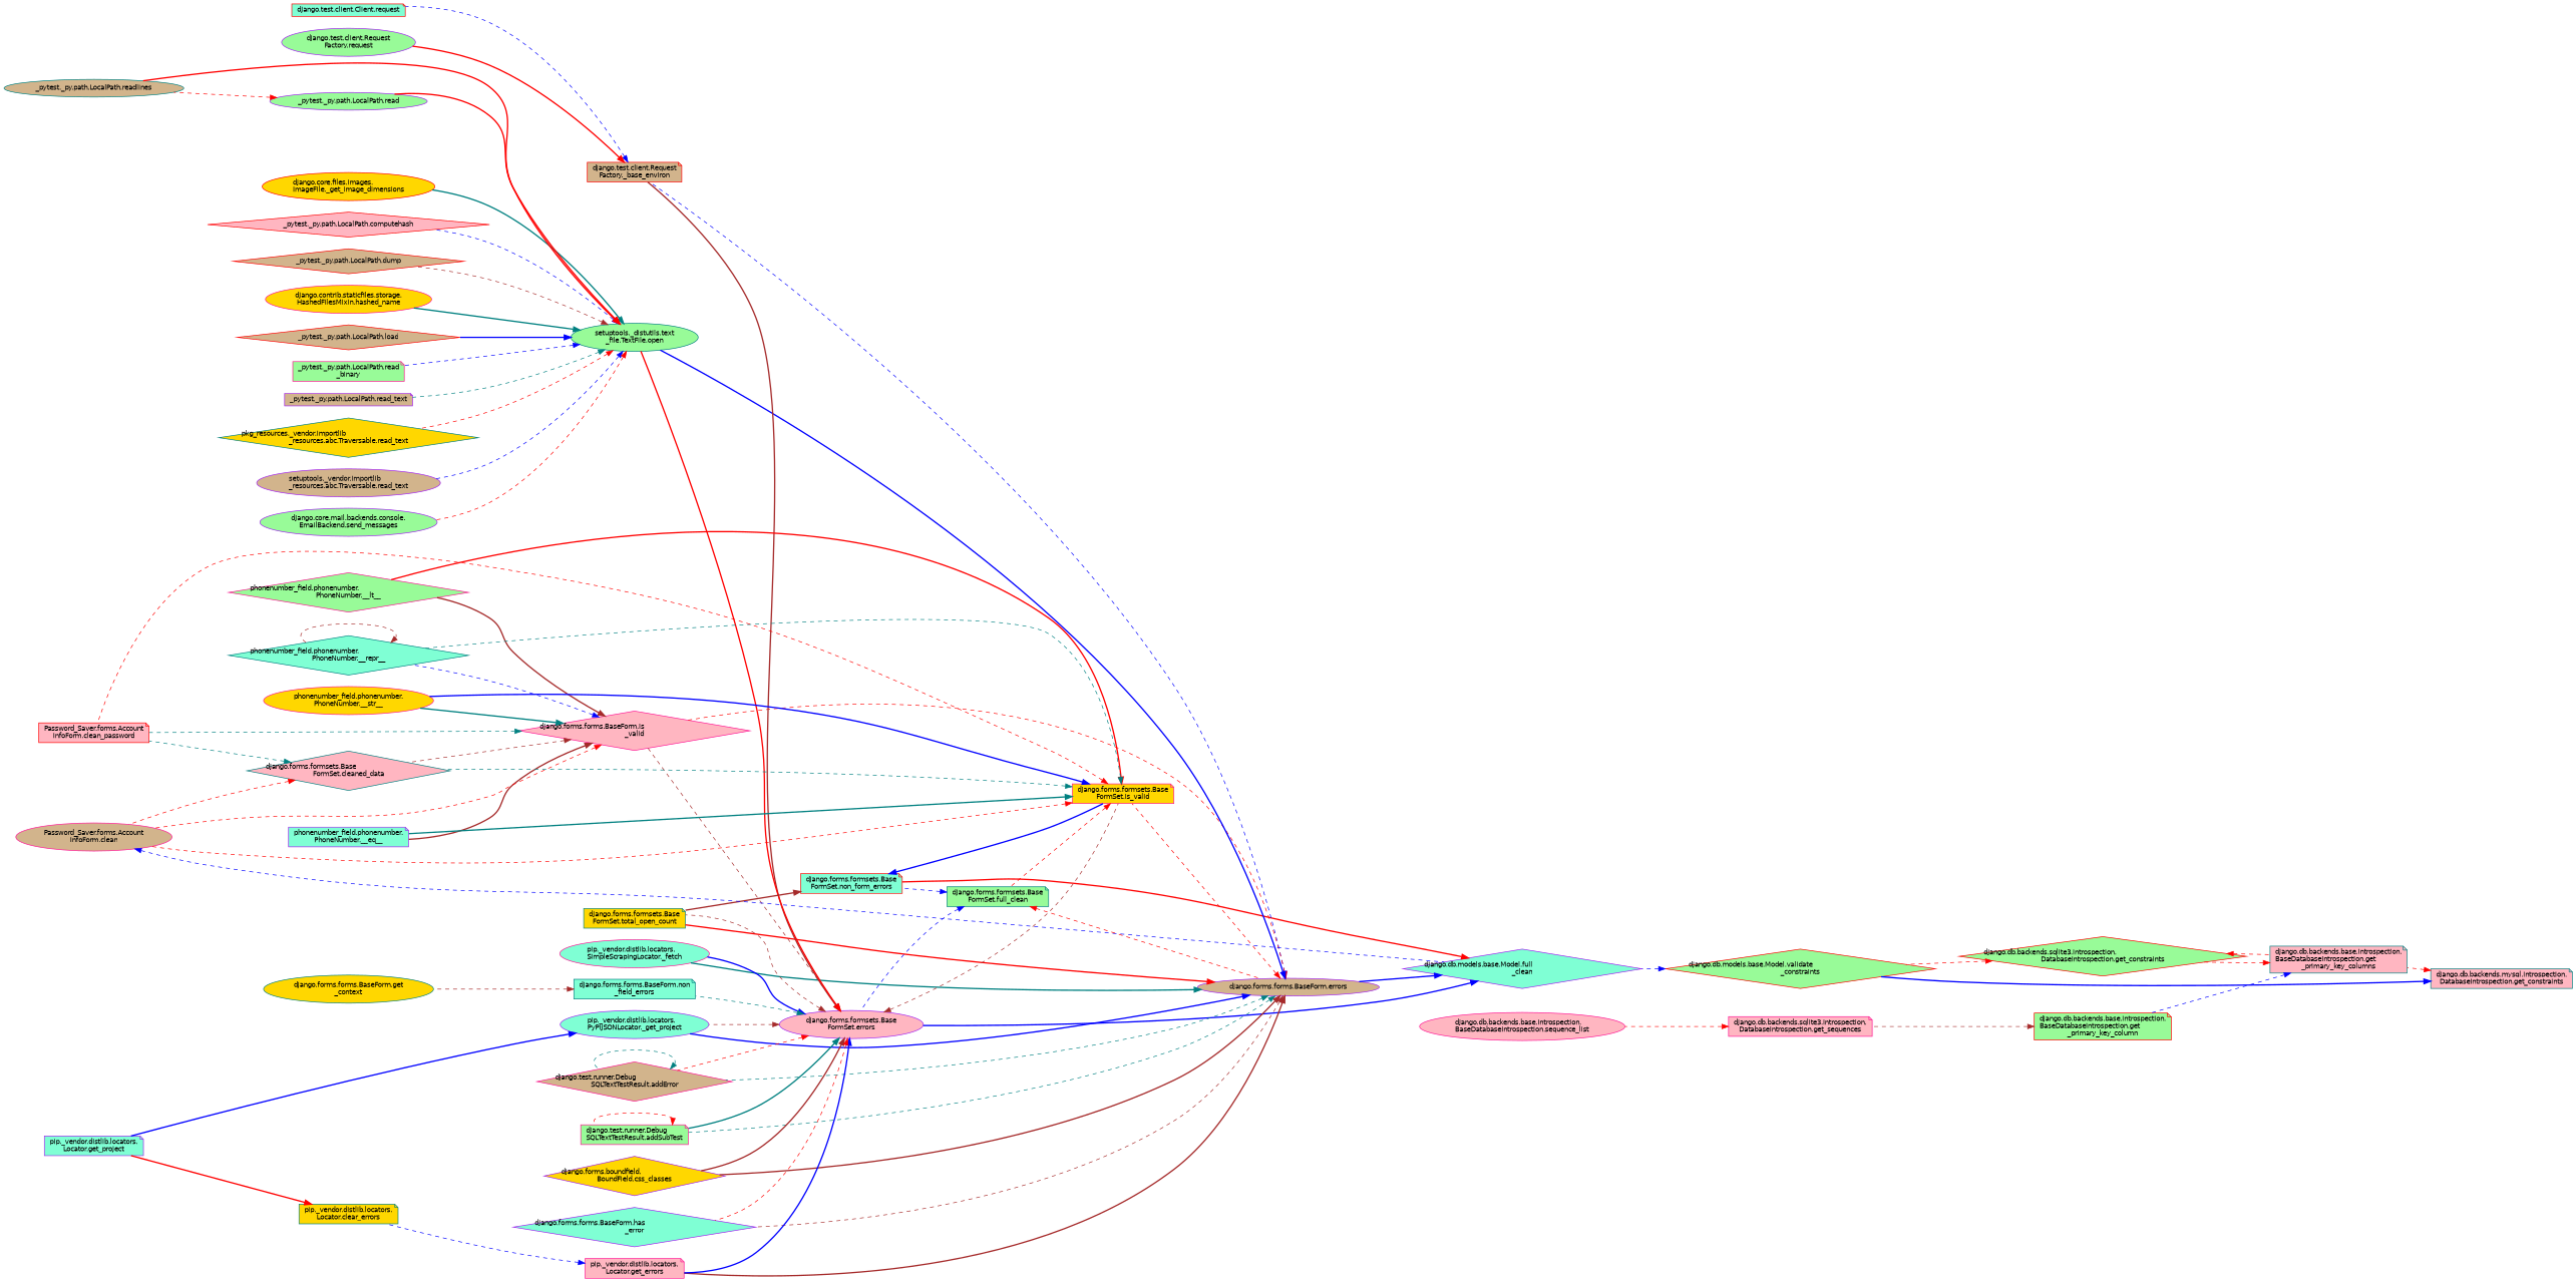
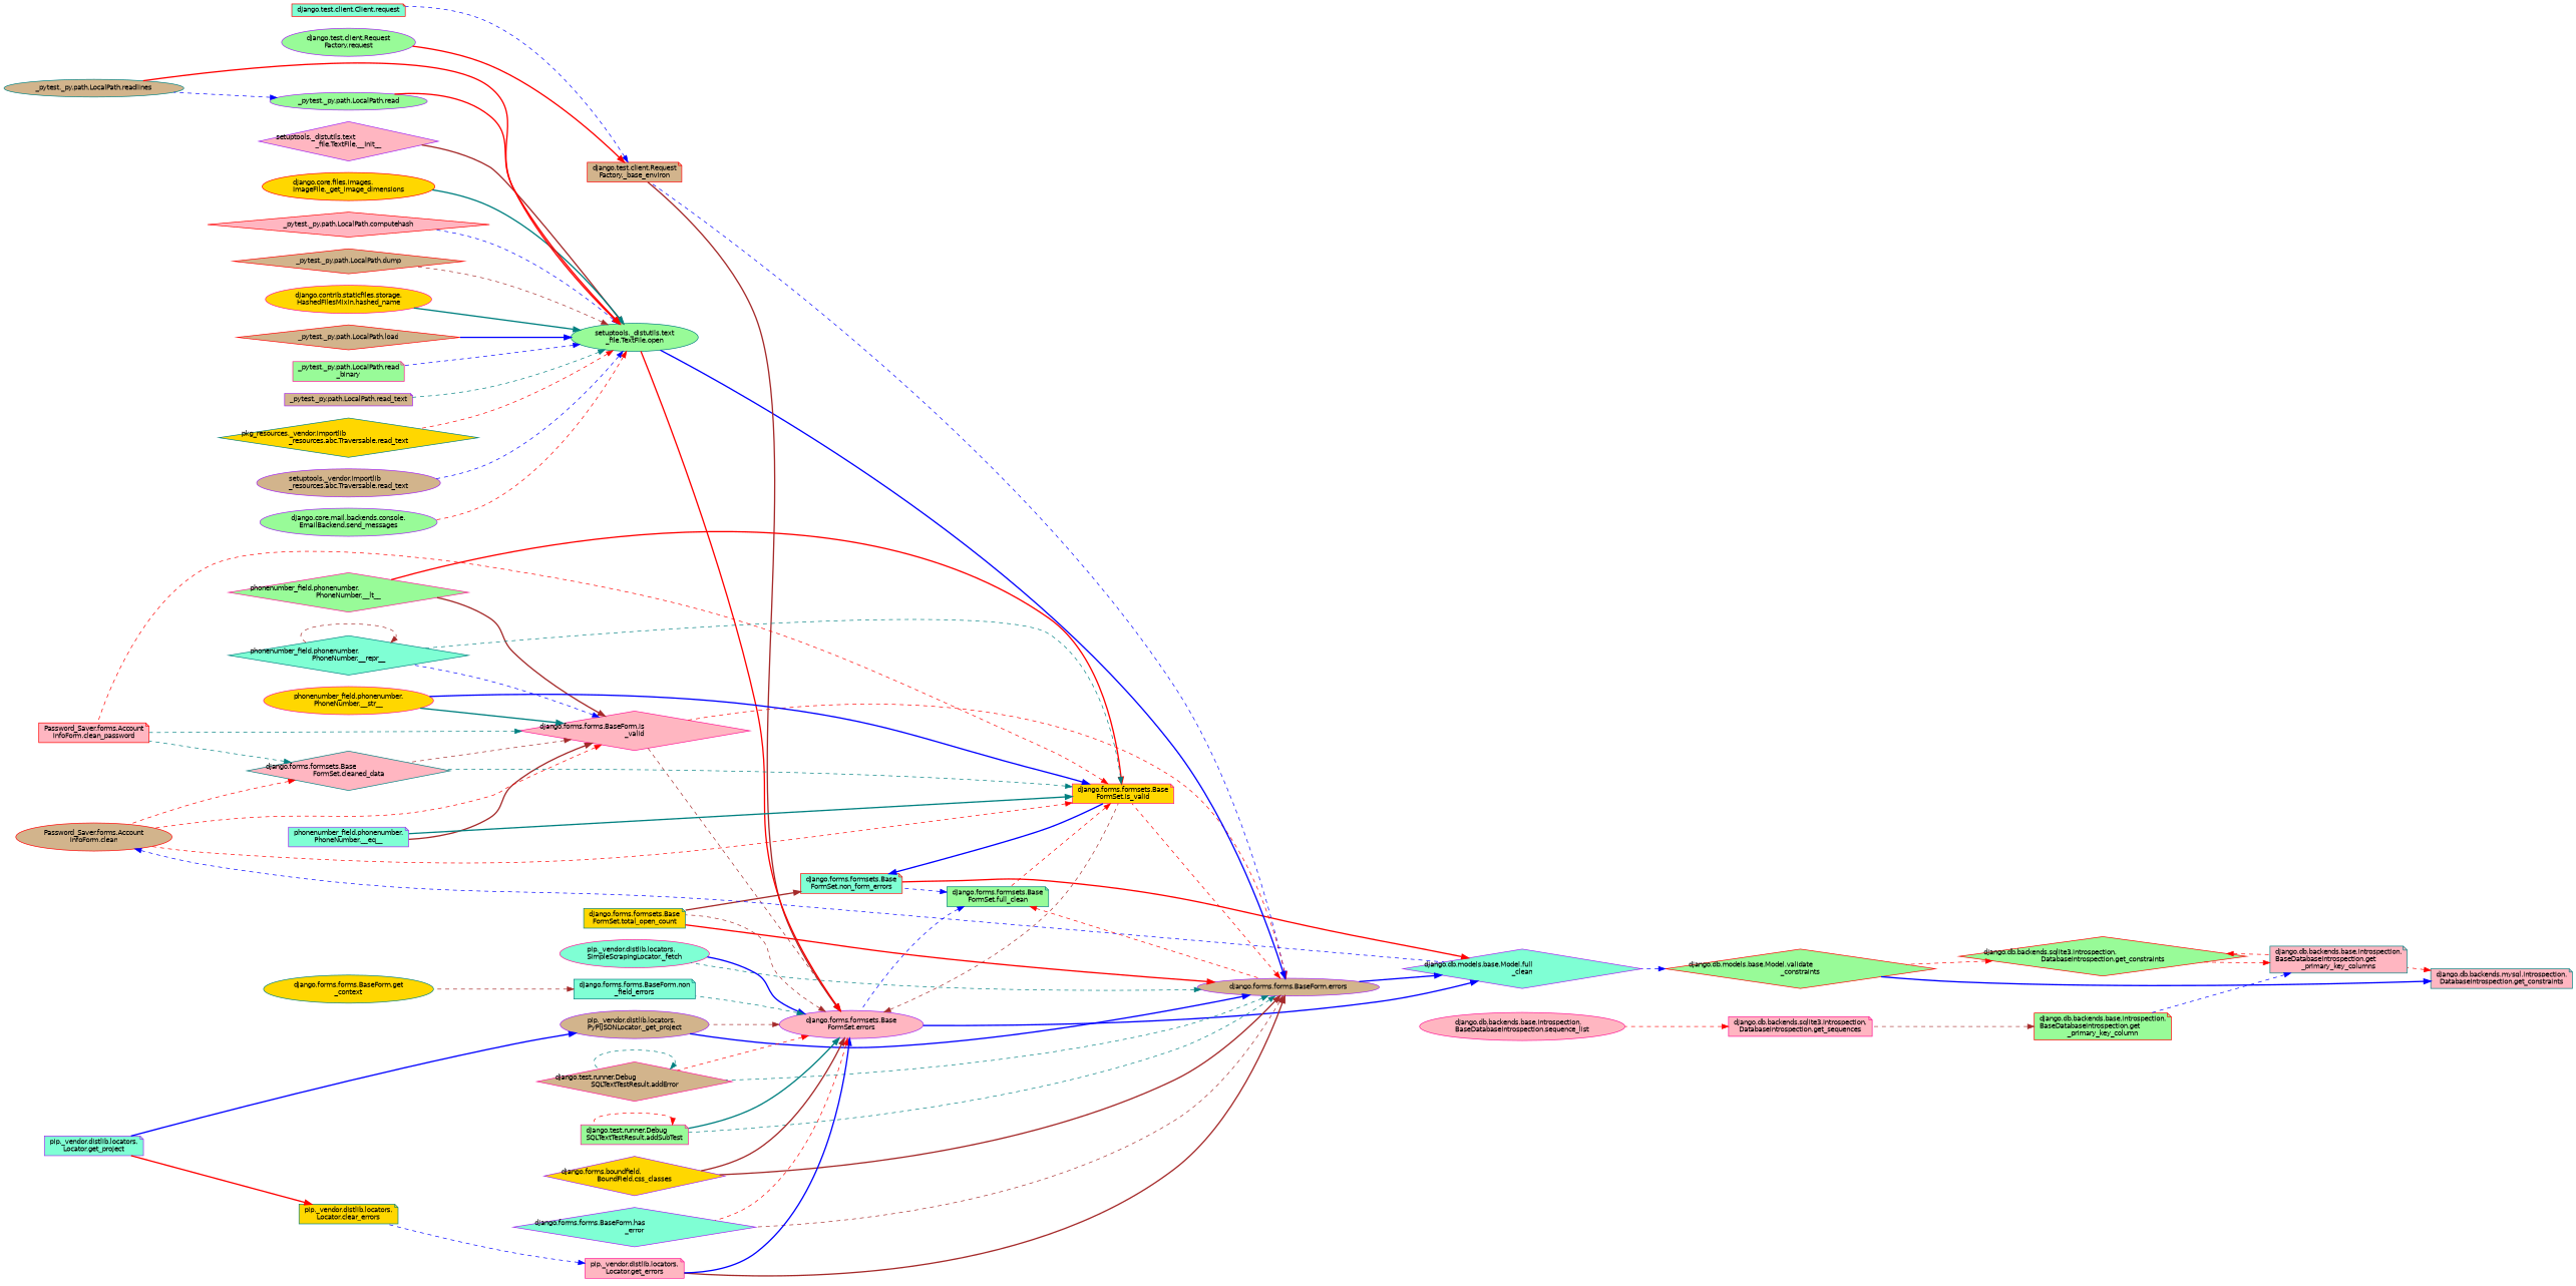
  digraph {
    rankdir=RL
    node [color=purple fillcolor=lightpink fontname=Helvetica fontsize=10 shape=note style=filled]
    edge [color=red dir=back fontname=Helvetica fontsize=10 labelfontname=Helvetica labelfontsize=10 style=dashed]
    n1 [color=teal fontcolor=black height=0.2 label="django.db.backends.mysql.introspection.\lDatabaseIntrospection.get_constraints" width=0.4]
    n2 [color=teal height=0.2 label="django.db.backends.base.introspection.\lBaseDatabaseIntrospection.get\l_primary_key_columns" width=0.4]
    n3 [color=red fillcolor=palegreen height=0.2 label="django.db.models.base.Model.validate\l_constraints" shape=diamond width=0.4]
    n4 [color=red fillcolor=palegreen height=0.2 label="django.db.backends.sqlite3.introspection.\lDatabaseIntrospection.get_constraints" shape=diamond width=0.4]
    n5 [color=red fillcolor=palegreen height=0.2 label="django.db.backends.base.introspection.\lBaseDatabaseIntrospection.get\l_primary_key_column" width=0.4]
    n6 [fillcolor=aquamarine height=0.2 label="django.db.models.base.Model.full\l_clean" shape=diamond width=0.4]
    n7 [color=deeppink height=0.2 label="django.db.backends.sqlite3.introspection.\lDatabaseIntrospection.get_sequences" width=0.4]
    n8 [fillcolor=tan height=0.2 label="django.forms.forms.BaseForm.errors" shape=ellipse width=0.4]
    n9 [height=0.2 label="django.forms.formsets.Base\lFormSet.errors" shape=ellipse width=0.4]
    n10 [color=red fillcolor=aquamarine height=0.2 label="django.forms.formsets.Base\lFormSet.non_form_errors" width=0.4]
    n11 [color=red fillcolor=tan height=0.2 label="django.test.client.Request\lFactory._base_environ" width=0.4]
    n12 [color=deeppink fillcolor=aquamarine height=0.2 label="pip._vendor.distlib.locators.\lSimpleScrapingLocator._fetch" shape=ellipse width=0.4]
-   n13 [fillcolor=aquamarine height=0.2 label="pip._vendor.distlib.locators.\lPyPIJSONLocator._get_project" shape=ellipse width=0.4]
+   n13 [fillcolor=tan height=0.2 label="pip._vendor.distlib.locators.\lPyPIJSONLocator._get_project" shape=ellipse width=0.4]
    n14 [color=deeppink fillcolor=tan height=0.2 label="django.test.runner.Debug\lSQLTextTestResult.addError" shape=diamond width=0.4]
    n15 [color=deeppink fillcolor=palegreen height=0.2 label="django.test.runner.Debug\lSQLTextTestResult.addSubTest" width=0.4]
    n16 [fillcolor=gold height=0.2 label="django.forms.boundfield.\lBoundField.css_classes" shape=diamond width=0.4]
    n17 [color=deeppink height=0.2 label="pip._vendor.distlib.locators.\lLocator.get_errors" width=0.4]
    n18 [fillcolor=aquamarine height=0.2 label="django.forms.forms.BaseForm.has\l_error" shape=diamond width=0.4]
    n19 [color=deeppink height=0.2 label="django.forms.forms.BaseForm.is\l_valid" shape=diamond width=0.4]
    n20 [color=deeppink fillcolor=gold height=0.2 label="django.forms.formsets.Base\lFormSet.is_valid" width=0.4]
    n21 [color=teal fillcolor=palegreen height=0.2 label="setuptools._distutils.text\l_file.TextFile.open" shape=ellipse width=0.4]
    n22 [color=teal fillcolor=gold height=0.2 label="django.forms.formsets.Base\lFormSet.total_open_count" width=0.4]
    n23 [color=teal fillcolor=aquamarine height=0.2 label="django.forms.forms.BaseForm.non\l_field_errors" width=0.4]
    n24 [color=red fillcolor=aquamarine height=0.2 label="django.test.client.Client.request" width=0.4]
    n25 [fillcolor=palegreen height=0.2 label="django.test.client.Request\lFactory.request" shape=ellipse width=0.4]
    n26 [fillcolor=aquamarine height=0.2 label="pip._vendor.distlib.locators.\lLocator.get_project" width=0.4]
    n27 [color=teal fillcolor=gold height=0.2 label="pip._vendor.distlib.locators.\lLocator.clear_errors" width=0.4]
    n28 [fillcolor=aquamarine height=0.2 label="phonenumber_field.phonenumber.\lPhoneNumber.__eq__" width=0.4]
    n29 [color=deeppink fillcolor=palegreen height=0.2 label="phonenumber_field.phonenumber.\lPhoneNumber.__lt__" shape=diamond width=0.4]
    n30 [color=teal fillcolor=aquamarine height=0.2 label="phonenumber_field.phonenumber.\lPhoneNumber.__repr__" shape=diamond width=0.4]
    n31 [color=deeppink fillcolor=gold height=0.2 label="phonenumber_field.phonenumber.\lPhoneNumber.__str__" shape=ellipse width=0.4]
-   n32 [color=deeppink fillcolor=tan height=0.2 label="Password_Saver.forms.Account\lInfoForm.clean" shape=ellipse width=0.4]
+   n32 [color=red fillcolor=tan height=0.2 label="Password_Saver.forms.Account\lInfoForm.clean" shape=ellipse width=0.4]
    n33 [color=red height=0.2 label="Password_Saver.forms.Account\lInfoForm.clean_password" width=0.4]
    n34 [color=teal height=0.2 label="django.forms.formsets.Base\lFormSet.cleaned_data" shape=diamond width=0.4]
    n35 [color=teal fillcolor=palegreen height=0.2 label="django.forms.formsets.Base\lFormSet.full_clean" width=0.4]
    n36 [color=teal fillcolor=gold height=0.2 label="django.forms.forms.BaseForm.get\l_context" shape=ellipse width=0.4]
+   n37 [height=0.2 label="setuptools._distutils.text\l_file.TextFile.__init__" shape=diamond width=0.4]
    n38 [color=red fillcolor=gold height=0.2 label="django.core.files.images.\lImageFile._get_image_dimensions" shape=ellipse width=0.4]
    n39 [color=red height=0.2 label="_pytest._py.path.LocalPath.computehash" shape=diamond width=0.4]
    n40 [color=red fillcolor=tan height=0.2 label="_pytest._py.path.LocalPath.dump" shape=diamond width=0.4]
    n41 [color=deeppink fillcolor=gold height=0.2 label="django.contrib.staticfiles.storage.\lHashedFilesMixin.hashed_name" shape=ellipse width=0.4]
    n42 [color=red fillcolor=tan height=0.2 label="_pytest._py.path.LocalPath.load" shape=diamond width=0.4]
    n43 [fillcolor=palegreen height=0.2 label="_pytest._py.path.LocalPath.read" shape=ellipse width=0.4]
    n44 [color=teal fillcolor=tan height=0.2 label="_pytest._py.path.LocalPath.readlines" shape=ellipse width=0.4]
    n45 [color=deeppink fillcolor=palegreen height=0.2 label="_pytest._py.path.LocalPath.read\l_binary" width=0.4]
    n46 [fillcolor=tan height=0.2 label="_pytest._py.path.LocalPath.read_text" width=0.4]
    n47 [color=teal fillcolor=gold height=0.2 label="pkg_resources._vendor.importlib\l_resources.abc.Traversable.read_text" shape=diamond width=0.4]
    n48 [fillcolor=tan height=0.2 label="setuptools._vendor.importlib\l_resources.abc.Traversable.read_text" shape=ellipse width=0.4]
    n49 [fillcolor=palegreen height=0.2 label="django.core.mail.backends.console.\lEmailBackend.send_messages" shape=ellipse width=0.4]
    n50 [color=deeppink height=0.2 label="django.db.backends.base.introspection.\lBaseDatabaseIntrospection.sequence_list" shape=ellipse width=0.4]
    n1 -> n2
    n1 -> n3 [color=blue style=bold]
    n2 -> n4
    n2 -> n5 [color=blue]
    n3 -> n6 [color=blue]
    n4 -> n2
    n4 -> n3
    n5 -> n7 [color=brown]
    n6 -> n8 [color=blue style=bold]
    n6 -> n9 [color=blue style=bold]
    n6 -> n10 [style=bold]
    n7 -> n50
    n8 -> n11 [color=blue]
-   n8 -> n12 [color=teal style=bold]
+   n8 -> n12 [color=teal]
    n8 -> n13 [color=blue style=bold]
    n8 -> n14 [color=teal]
    n8 -> n15 [color=teal]
    n8 -> n16 [color=brown style=bold]
    n8 -> n17 [color=brown style=bold]
    n8 -> n18 [color=brown]
    n8 -> n19
    n8 -> n20
    n8 -> n21 [color=blue style=bold]
    n8 -> n22 [style=bold]
    n9 -> n11 [color=brown style=bold]
    n9 -> n12 [color=blue style=bold]
    n9 -> n13 [color=brown]
    n9 -> n14
    n9 -> n15 [color=teal style=bold]
    n9 -> n16 [color=brown style=bold]
    n9 -> n17 [color=blue style=bold]
    n9 -> n18
    n9 -> n19 [color=brown]
    n9 -> n20 [color=brown]
    n9 -> n21 [style=bold]
    n9 -> n22 [color=brown]
    n9 -> n23 [color=teal]
    n10 -> n20 [color=blue style=bold]
    n10 -> n22 [color=brown style=bold]
    n11 -> n24 [color=blue]
    n11 -> n25 [style=bold]
    n13 -> n26 [color=blue style=bold]
    n14 -> n14 [color=teal]
    n15 -> n15
    n17 -> n27 [color=blue]
    n19 -> n28 [color=brown style=bold]
    n19 -> n29 [color=brown style=bold]
    n19 -> n30 [color=blue]
    n19 -> n31 [color=teal style=bold]
    n19 -> n32
    n19 -> n33 [color=teal]
    n19 -> n34 [color=brown]
    n20 -> n28 [color=teal style=bold]
    n20 -> n29 [style=bold]
    n20 -> n30 [color=teal]
    n20 -> n31 [color=blue style=bold]
    n20 -> n32
    n20 -> n33
    n20 -> n34 [color=teal]
    n20 -> n35
+   n21 -> n37 [color=brown style=bold]
    n21 -> n38 [color=teal style=bold]
    n21 -> n39 [color=blue]
    n21 -> n40 [color=brown]
    n21 -> n41 [color=teal style=bold]
    n21 -> n42 [color=blue style=bold]
    n21 -> n43 [style=bold]
    n21 -> n44 [style=bold]
    n21 -> n45 [color=blue]
    n21 -> n46 [color=teal]
    n21 -> n47
    n21 -> n48 [color=blue]
    n21 -> n49
    n23 -> n36 [color=brown]
    n27 -> n26 [style=bold]
    n30 -> n30 [color=brown]
    n32 -> n6 [color=blue]
    n34 -> n32
    n34 -> n33 [color=teal]
    n35 -> n8
    n35 -> n9 [color=blue]
    n35 -> n10 [color=blue]
-   n43 -> n44
+   n43 -> n44 [color=blue]
  }
